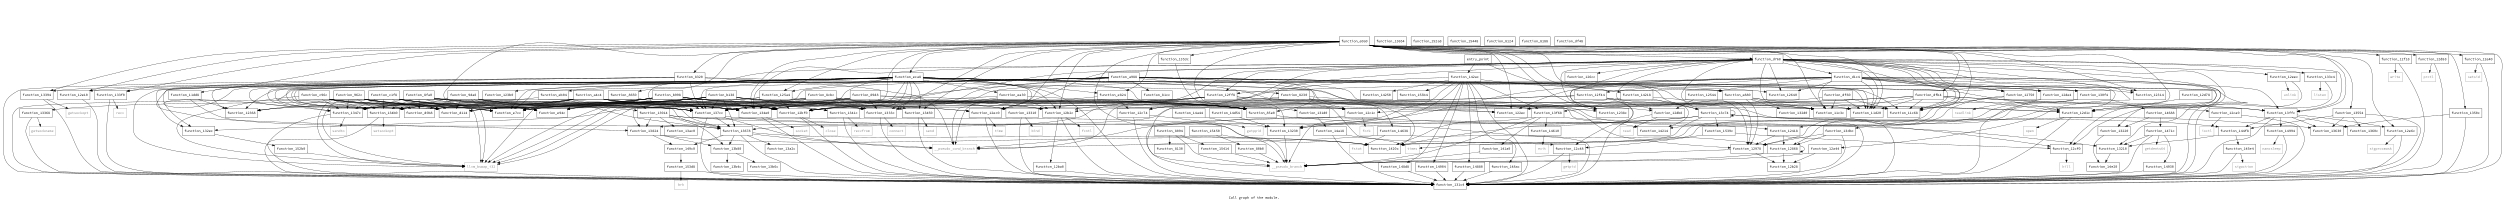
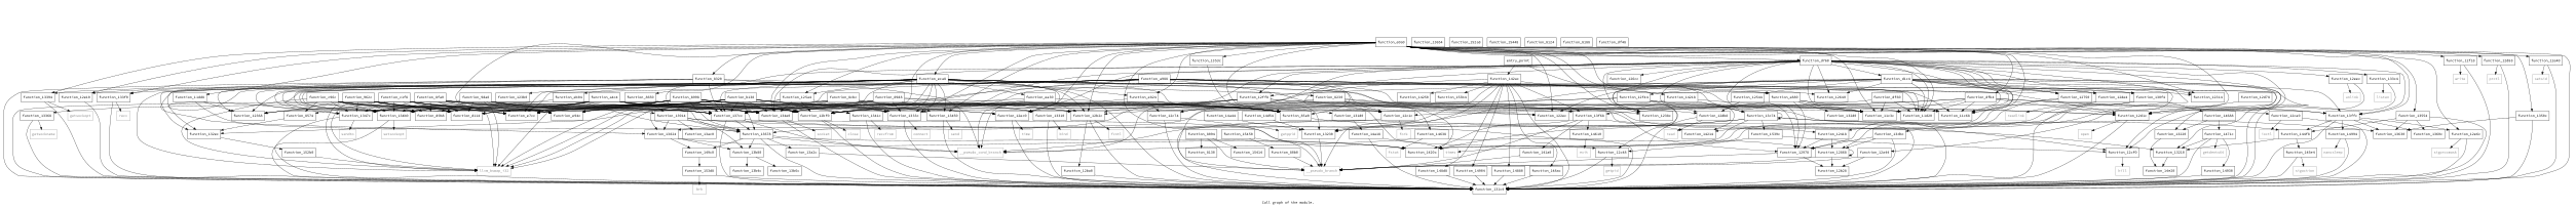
  digraph {
    fontname="Source Code Pro"
    label="Call graph of the module."
    node [fontname="Source Code Pro" shape=record]
    edge [fontname="Source Code Pro"]
    n1 [label="{function_e880}"]
    n2 [label="{function_12978}"]
    n3 [label="{function_11c3c}"]
    n4 [label="{function_11c68}"]
    n5 [label="{function_11d20}"]
    n6 [label="{function_132d0}"]
    n7 [label="{function_122ec}"]
    n8 [label="{function_12b28}"]
    n9 [color=gray50 fontcolor=gray50 label="{__pseudo_branch}"]
    n10 [label="{function_134b0}"]
    n11 [label="{function_131c4}"]
    n12 [color=gray50 fontcolor=gray50 label="{setsockopt}"]
    n13 [label="{function_e7cc}"]
    n14 [label="{function_12750}"]
    n15 [label="{function_12868}"]
    n16 [label="{function_e824}"]
    n17 [label="{function_12ec0}"]
    n18 [label="{function_131d0}"]
    n19 [label="{function_12c48}"]
    n20 [label="{function_12c74}"]
    n21 [color=gray50 fontcolor=gray50 label="{time}"]
    n22 [label="{function_14a18}"]
    n23 [color=gray50 fontcolor=gray50 label="{getpid}"]
    n24 [color=gray50 fontcolor=gray50 label="{getppid}"]
    n25 [label="{function_12eec}"]
    n26 [color=gray50 fontcolor=gray50 label="{unlink}"]
    n27 [label="{function_e94c}"]
    n28 [label="{function_ea30}"]
    n29 [label="{function_12b2c}"]
    n30 [label="{function_1333c}"]
    n31 [label="{function_1238c}"]
    n32 [label="{function_134e0}"]
    n33 [color=gray50 fontcolor=gray50 label="{__pseudo_cond_branch}"]
    n34 [label="{function_12ba0}"]
    n35 [color=gray50 fontcolor=gray50 label="{fcntl}"]
    n36 [color=gray50 fontcolor=gray50 label="{connect}"]
    n37 [color=gray50 fontcolor=gray50 label="{socket}"]
    n38 [label="{function_12418}"]
    n39 [label="{function_12f18}"]
    n40 [color=gray50 fontcolor=gray50 label="{write}"]
    n41 [label="{function_12cf0}"]
    n42 [color=gray50 fontcolor=gray50 label="{kill}"]
    n43 [label="{function_12f44}"]
    n44 [label="{function_12bf0}"]
    n45 [label="{function_13824}"]
    n46 [label="{function_1420c}"]
    n47 [label="{function_14214}"]
    n48 [color=gray50 fontcolor=gray50 label="{close}"]
    n49 [label="{function_13b80}"]
    n50 [label="{function_149c0}"]
    n51 [label="{function_12ff8}"]
    n52 [label="{function_12d1c}"]
    n53 [label="{function_13678}"]
    n54 [label="{function_137cc}"]
    n55 [label="{function_14638}"]
    n56 [color=gray50 fontcolor=gray50 label="{open}"]
    n57 [label="{function_13a2c}"]
    n58 [color=gray50 fontcolor=gray50 label="{fstat}"]
    n59 [label="{function_12a44}"]
    n60 [label="{function_130f4}"]
    n61 [label="{function_14688}"]
    n62 [label="{function_13220}"]
    n63 [label="{function_1471c}"]
    n64 [label="{function_13394}"]
    n65 [color=gray50 fontcolor=gray50 label="{getsockopt}"]
    n66 [label="{function_12d88}"]
    n67 [color=gray50 fontcolor=gray50 label="{prctl}"]
    n68 [label="{function_133c4}"]
    n69 [color=gray50 fontcolor=gray50 label="{listen}"]
    n70 [label="{function_12db8}"]
    n71 [color=gray50 fontcolor=gray50 label="{read}"]
    n72 [label="{function_eb04}"]
    n73 [label="{function_12368}"]
    n74 [label="{function_13914}"]
    n75 [label="{function_13210}"]
    n76 [label="{function_13ac0}"]
    n77 [label="{function_eca8}"]
    n78 [label="{function_133f0}"]
    n79 [label="{function_1347c}"]
    n80 [label="{function_12c1c}"]
    n81 [label="{function_132ec}"]
    n82 [label="{function_12e10}"]
    n83 [label="{function_1341c}"]
    n84 [label="{function_13450}"]
    n85 [label="{function_125a4}"]
    n86 [label="{function_123b0}"]
    n87 [color=gray50 fontcolor=gray50 label="{llvm_bswap_i32}"]
    n88 [label="{function_d0b8}"]
    n89 [label="{function_d114}"]
    n90 [label="{function_14e20}"]
    n91 [color=gray50 fontcolor=gray50 label="{recv}"]
    n92 [color=gray50 fontcolor=gray50 label="{sendto}"]
    n93 [color=gray50 fontcolor=gray50 label="{fork}"]
    n94 [label="{function_152b0}"]
    n95 [color=gray50 fontcolor=gray50 label="{recvfrom}"]
    n96 [color=gray50 fontcolor=gray50 label="{send}"]
    n97 [label="{function_13368}"]
    n98 [label="{function_12544}"]
    n99 [color=gray50 fontcolor=gray50 label="{times}"]
    n100 [label="{function_12de4}"]
    n101 [color=gray50 fontcolor=gray50 label="{readlink}"]
    n102 [label="{function_13230}"]
    n103 [label="{function_12e40}"]
    n104 [color=gray50 fontcolor=gray50 label="{setsid}"]
    n105 [label="{function_11dd8}"]
    n106 [color=gray50 fontcolor=gray50 label="{getsockname}"]
    n107 [label="{function_13310}"]
    n108 [color=gray50 fontcolor=gray50 label="{bind}"]
    n109 [label="{function_12314}"]
    n110 [label="{function_12640}"]
    n111 [label="{function_12d78}"]
    n112 [label="{function_12ca0}"]
    n113 [color=gray50 fontcolor=gray50 label="{ioctl}"]
    n114 [label="{function_12e6c}"]
    n115 [color=gray50 fontcolor=gray50 label="{sigprocmask}"]
    n116 [label="{function_126cc}"]
    n117 [label="{function_13554}"]
    n118 [label="{function_1360c}"]
    n119 [label="{function_13630}"]
    n120 [label="{function_144f8}"]
    n121 [label="{function_145e4}"]
    n122 [label="{function_13654}"]
    n123 [label="{function_13b4c}"]
    n124 [label="{function_13b6c}"]
    n125 [label="{function_153d8}"]
    n126 [label="{function_14880}"]
    n127 [label="{function_148ac}"]
    n128 [label="{function_1350c}"]
    n129 [label="{function_1353c}"]
    n130 [label="{function_13c74}"]
    n131 [label="{function_1539c}"]
    n132 [label="{function_13dbc}"]
    n133 [label="{function_13f68}"]
    n134 [label="{function_141a0}"]
    n135 [label="{function_14610}"]
    n136 [color=gray50 fontcolor=gray50 label="{exit}"]
    n137 [label="{function_13ffc}"]
    n138 [label="{function_14994}"]
    n139 [color=gray50 fontcolor=gray50 label="{nanosleep}"]
    n140 [label="{function_14930}"]
    n141 [color=gray50 fontcolor=gray50 label="{getdents64}"]
    n142 [label="{function_14218}"]
    n143 [label="{function_14250}"]
    n144 [label="{function_142ac}"]
    n145 [label="{function_148d8}"]
    n146 [label="{function_14904}"]
    n147 [label="{function_153b4}"]
    n148 [color=gray50 fontcolor=gray50 label="{sigaction}"]
    n149 [color=gray50 fontcolor=gray50 label="{brk}"]
    n150 [label="{function_14a44}"]
    n151 [label="{function_14d54}"]
    n152 [label="{function_152a8}"]
    n153 [label="{function_15414}"]
    n154 [label="{function_15448}"]
    n155 [label="{function_15450}"]
    n156 [label="{function_80b0}"]
    n157 [label="{function_8094}"]
    n158 [label="{function_8130}"]
    n159 [label="{function_8124}"]
    n160 [label="{function_8188}"]
    n161 [label="{entry_point}"]
-   n162 [label="{function_81cc}"]
    n163 [label="{function_8230}"]
    n164 [label="{function_8320}"]
+   n165 [label="{function_8574}"]
    n166 [label="{function_85e0}"]
    n167 [label="{function_8650}"]
    n168 [label="{function_89d8}"]
    n169 [label="{function_8cbc}"]
    n170 [label="{function_8fa0}"]
    n171 [label="{function_962c}"]
    n172 [label="{function_9da8}"]
    n173 [label="{function_a4c4}"]
    n174 [label="{function_a988}"]
    n175 [label="{function_b138}"]
    n176 [label="{function_b998}"]
    n177 [label="{function_c1f8}"]
    n178 [label="{function_c96c}"]
    n179 [label="{function_d1c4}"]
    n180 [label="{function_d760}"]
    n181 [label="{function_df48}"]
    n182 [label="{function_df60}"]
    n183 [label="{function_dfb4}"]
    n184 [label="{function_e0a0}"]
    n1 -> n2
    n1 -> n3
    n1 -> n4
    n1 -> n5
    n1 -> n6
    n1 -> n7
    n2 -> n8
    n2 -> n9
    n10 -> n11
    n10 -> n12
    n14 -> n2
    n14 -> n15
    n15 -> n8
    n15 -> n9
    n15 -> n15
    n16 -> n17
    n16 -> n18
    n16 -> n19
    n16 -> n20
    n17 -> n11
    n17 -> n21
    n18 -> n22
    n19 -> n11
    n19 -> n23
    n20 -> n11
    n20 -> n24
    n22 -> n11
    n22 -> n99
    n25 -> n11
    n25 -> n26
    n28 -> n29
    n28 -> n30
    n28 -> n31
    n28 -> n32
    n28 -> n33
    n29 -> n11
    n29 -> n34
    n29 -> n35
    n30 -> n11
    n30 -> n36
    n32 -> n11
    n32 -> n37
    n34 -> n11
    n38 -> n2
    n38 -> n15
    n39 -> n11
    n39 -> n40
    n41 -> n42
    n43 -> n11
    n43 -> n44
    n43 -> n45
    n43 -> n46
    n43 -> n47
    n44 -> n11
    n44 -> n48
    n45 -> n46
    n45 -> n49
    n45 -> n50
    n49 -> n123
    n49 -> n124
    n50 -> n125
    n51 -> n11
    n51 -> n29
    n51 -> n44
    n51 -> n45
    n51 -> n46
    n51 -> n52
    n51 -> n53
    n51 -> n54
    n51 -> n55
    n52 -> n11
    n52 -> n56
    n53 -> n11
    n53 -> n33
    n53 -> n46
    n53 -> n49
    n53 -> n50
    n53 -> n57
    n54 -> n11
    n54 -> n15
    n54 -> n33
    n54 -> n53
    n55 -> n11
    n55 -> n33
    n55 -> n58
    n59 -> n8
    n59 -> n9
    n60 -> n46
    n60 -> n47
    n60 -> n61
    n61 -> n62
    n61 -> n63
    n62 -> n90
    n63 -> n11
    n63 -> n75
    n63 -> n140
    n63 -> n141
    n64 -> n11
    n64 -> n65
    n66 -> n11
    n66 -> n67
    n68 -> n11
    n68 -> n69
    n70 -> n11
    n70 -> n71
    n72 -> n7
    n72 -> n53
    n72 -> n73
    n72 -> n74
    n74 -> n45
    n74 -> n46
    n74 -> n49
    n74 -> n53
    n74 -> n75
    n74 -> n76
    n75 -> n90
    n77 -> n2
    n77 -> n3
    n77 -> n4
    n77 -> n5
    n77 -> n10
    n77 -> n11
    n77 -> n13
    n77 -> n16
    n77 -> n17
    n77 -> n28
    n77 -> n29
    n77 -> n30
    n77 -> n32
    n77 -> n44
    n77 -> n54
    n77 -> n62
    n77 -> n64
    n77 -> n72
    n77 -> n75
    n77 -> n78
    n77 -> n79
    n77 -> n80
    n77 -> n81
    n77 -> n82
    n77 -> n83
    n77 -> n84
    n77 -> n85
    n77 -> n86
    n77 -> n87
    n77 -> n88
    n77 -> n89
    n78 -> n11
    n78 -> n91
    n79 -> n11
    n79 -> n92
    n80 -> n11
    n80 -> n93
    n81 -> n94
    n82 -> n11
    n83 -> n11
    n83 -> n95
    n84 -> n11
    n84 -> n96
    n85 -> n11
    n85 -> n30
    n85 -> n32
    n85 -> n44
    n85 -> n97
    n94 -> n87
    n97 -> n11
    n97 -> n106
    n98 -> n70
    n100 -> n11
    n100 -> n101
    n102 -> n9
    n103 -> n11
    n103 -> n104
    n105 -> n53
    n105 -> n73
    n107 -> n11
    n107 -> n108
    n111 -> n52
    n112 -> n11
    n112 -> n113
    n114 -> n11
    n114 -> n115
    n117 -> n11
    n117 -> n118
    n117 -> n119
    n117 -> n120
    n120 -> n75
    n120 -> n121
    n121 -> n11
    n121 -> n148
    n125 -> n11
    n125 -> n149
    n126 -> n11
    n127 -> n11
    n128 -> n11
    n128 -> n119
    n129 -> n102
    n130 -> n33
    n130 -> n46
    n130 -> n102
    n130 -> n119
    n130 -> n120
    n130 -> n130
    n130 -> n131
    n131 -> n19
    n131 -> n41
    n132 -> n2
    n132 -> n11
    n132 -> n15
    n133 -> n9
    n133 -> n46
    n133 -> n47
    n133 -> n134
    n133 -> n135
    n134 -> n9
    n135 -> n136
    n137 -> n11
    n137 -> n114
    n137 -> n118
    n137 -> n119
    n137 -> n120
    n137 -> n138
    n138 -> n11
    n138 -> n139
    n140 -> n11
    n142 -> n29
    n142 -> n52
    n142 -> n130
    n144 -> n9
    n144 -> n11
    n144 -> n33
    n144 -> n102
    n144 -> n126
    n144 -> n127
    n144 -> n133
    n144 -> n142
    n144 -> n143
    n144 -> n145
    n144 -> n146
    n144 -> n147
    n145 -> n11
    n146 -> n11
    n150 -> n102
    n151 -> n102
-   n153 -> n9
+   n57 -> n9
    n155 -> n9
    n155 -> n156
    n156 -> n9
    n157 -> n9
    n157 -> n153
    n157 -> n158
    n161 -> n130
    n161 -> n144
    n163 -> n9
    n163 -> n20
    n163 -> n41
    n163 -> n80
    n163 -> n133
    n163 -> n137
    n164 -> n11
    n164 -> n33
    n164 -> n45
    n164 -> n54
    n164 -> n73
    n164 -> n163
+   n165 -> n81
    n166 -> n38
    n167 -> n54
    n167 -> n74
    n168 -> n13
    n168 -> n27
    n168 -> n30
    n168 -> n32
    n168 -> n54
    n168 -> n84
    n168 -> n87
    n168 -> n107
    n168 -> n166
    n169 -> n13
    n169 -> n27
    n169 -> n30
    n169 -> n32
    n169 -> n54
    n169 -> n84
    n169 -> n87
    n169 -> n107
    n169 -> n166
    n170 -> n10
    n170 -> n27
    n170 -> n32
    n170 -> n44
    n170 -> n54
    n170 -> n79
    n170 -> n87
    n170 -> n88
    n170 -> n89
    n170 -> n166
    n171 -> n10
    n171 -> n13
    n171 -> n27
    n171 -> n32
    n171 -> n44
    n171 -> n54
    n171 -> n73
    n171 -> n79
    n171 -> n87
    n171 -> n88
    n171 -> n89
    n171 -> n166
    n172 -> n10
    n172 -> n13
    n172 -> n27
    n172 -> n32
    n172 -> n44
    n172 -> n54
    n172 -> n79
    n172 -> n87
    n172 -> n88
    n172 -> n89
    n172 -> n166
    n173 -> n3
    n173 -> n5
    n173 -> n10
    n173 -> n13
    n173 -> n32
    n173 -> n44
    n173 -> n54
    n173 -> n73
    n173 -> n79
    n173 -> n87
    n173 -> n88
    n173 -> n89
    n173 -> n166
    n174 -> n1
    n174 -> n3
    n174 -> n4
    n174 -> n5
    n174 -> n7
    n174 -> n10
    n174 -> n13
    n174 -> n32
    n174 -> n44
    n174 -> n52
    n174 -> n54
    n174 -> n70
    n174 -> n73
    n174 -> n79
    n174 -> n81
    n174 -> n88
    n174 -> n89
    n174 -> n110
-   n174 -> n162
    n174 -> n166
    n175 -> n10
    n175 -> n13
    n175 -> n17
    n175 -> n27
    n175 -> n29
    n175 -> n30
    n175 -> n32
    n175 -> n44
    n175 -> n53
    n175 -> n54
    n175 -> n79
    n175 -> n83
    n175 -> n87
    n175 -> n88
    n175 -> n89
    n175 -> n166
    n176 -> n10
    n176 -> n13
    n176 -> n17
    n176 -> n27
    n176 -> n29
    n176 -> n30
    n176 -> n32
    n176 -> n44
    n176 -> n53
    n176 -> n54
    n176 -> n79
    n176 -> n83
    n176 -> n87
    n176 -> n88
    n176 -> n89
    n176 -> n166
    n177 -> n10
    n177 -> n13
    n177 -> n27
    n177 -> n32
    n177 -> n44
    n177 -> n54
    n177 -> n79
    n177 -> n87
    n177 -> n88
    n177 -> n89
+   n177 -> n165
    n177 -> n166
    n178 -> n10
    n178 -> n13
    n178 -> n32
    n178 -> n44
    n178 -> n54
    n178 -> n79
    n178 -> n87
    n178 -> n88
    n178 -> n89
+   n178 -> n165
    n178 -> n166
-   n179 -> n3
+   n163 -> n3
    n179 -> n4
    n179 -> n5
    n179 -> n7
    n179 -> n14
    n179 -> n31
    n179 -> n38
    n179 -> n41
    n179 -> n43
    n179 -> n44
    n179 -> n51
    n179 -> n52
    n179 -> n60
    n179 -> n98
    n179 -> n100
    n179 -> n102
    n179 -> n109
    n179 -> n110
    n179 -> n137
    n180 -> n2
    n180 -> n3
    n180 -> n4
    n180 -> n5
    n180 -> n14
    n180 -> n17
    n180 -> n19
    n180 -> n20
    n180 -> n25
    n180 -> n31
    n180 -> n32
    n180 -> n41
    n180 -> n44
    n180 -> n51
    n180 -> n52
    n180 -> n53
    n180 -> n60
    n180 -> n68
    n180 -> n70
    n180 -> n80
    n180 -> n99
    n180 -> n100
    n180 -> n107
    n180 -> n109
    n180 -> n110
    n180 -> n116
    n180 -> n132
    n180 -> n137
    n180 -> n179
    n182 -> n3
    n182 -> n4
    n182 -> n5
    n182 -> n81
    n183 -> n3
    n183 -> n4
    n183 -> n5
    n183 -> n52
    n183 -> n80
    n183 -> n112
    n183 -> n133
    n183 -> n137
    n184 -> n1
    n184 -> n2
    n184 -> n3
    n184 -> n4
    n184 -> n5
    n184 -> n7
    n184 -> n9
    n184 -> n11
    n184 -> n13
    n184 -> n16
    n184 -> n29
    n184 -> n30
    n184 -> n31
    n184 -> n32
    n184 -> n33
    n184 -> n39
    n184 -> n44
    n184 -> n59
    n184 -> n64
    n184 -> n66
    n184 -> n77
    n184 -> n78
    n184 -> n80
    n184 -> n82
    n184 -> n84
    n184 -> n85
    n184 -> n103
    n184 -> n105
    n184 -> n109
    n184 -> n114
    n184 -> n117
    n184 -> n128
    n184 -> n129
    n184 -> n137
    n184 -> n164
    n184 -> n167
    n184 -> n180
    n184 -> n183
  }
